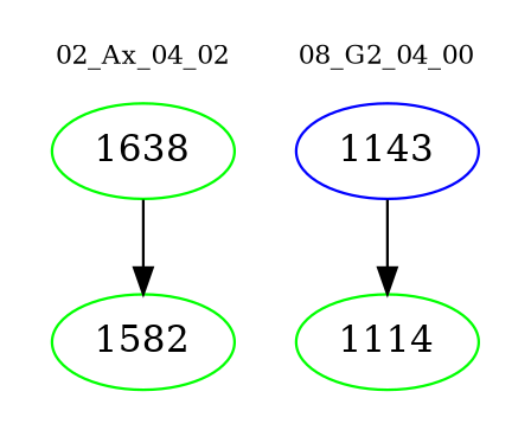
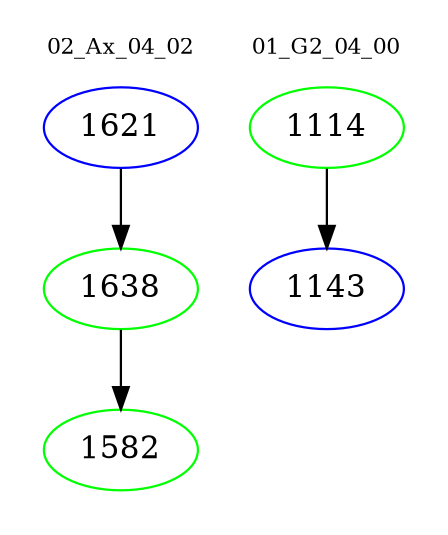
  digraph {
    node [color=green]
    edge [color=black]
+   n1 [color=blue label=1621]
    n2 [label=1582]
    n3 [label=1638]
    n4 [color=blue label=1143]
    n5 [label=1114]
    subgraph cluster_1 {
      color=white
      fontsize=10
      label="02_Ax_04_02"
+     n1
      n2
      n3
    }
    subgraph cluster_2 {
      color=white
      fontsize=10
-     label="08_G2_04_00"
+     label="01_G2_04_00"
      n4
      n5
    }
+   n1 -> n3
    n3 -> n2
-   n4 -> n5
+   n5 -> n4
  }
